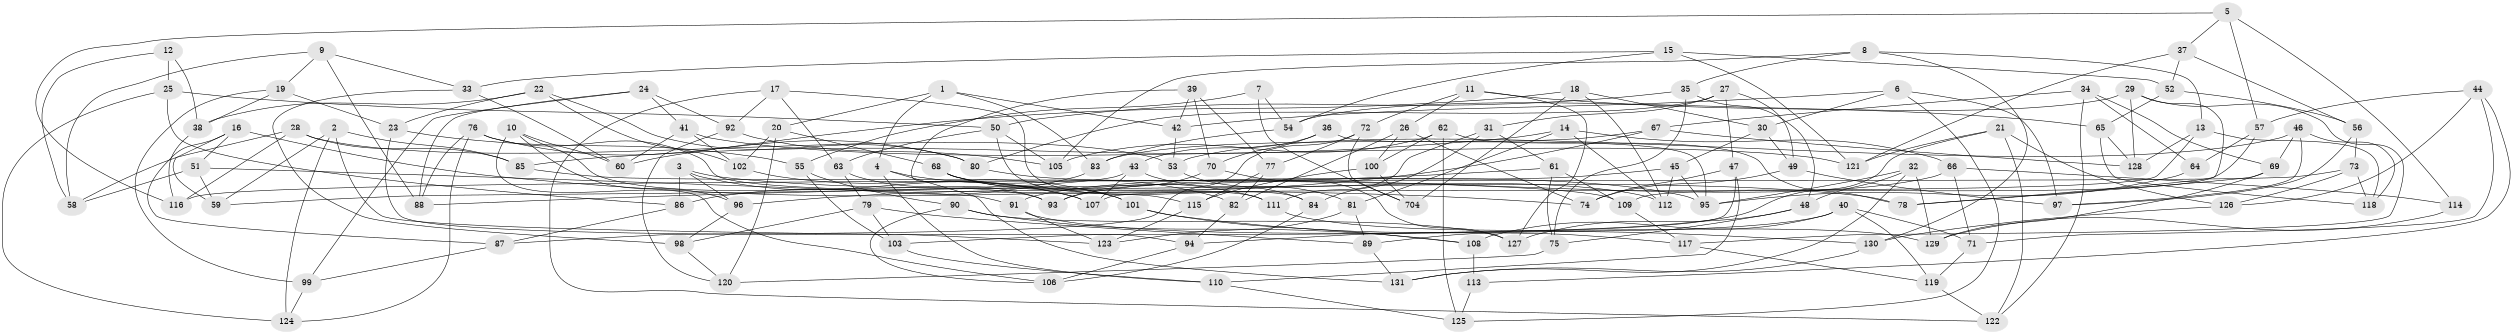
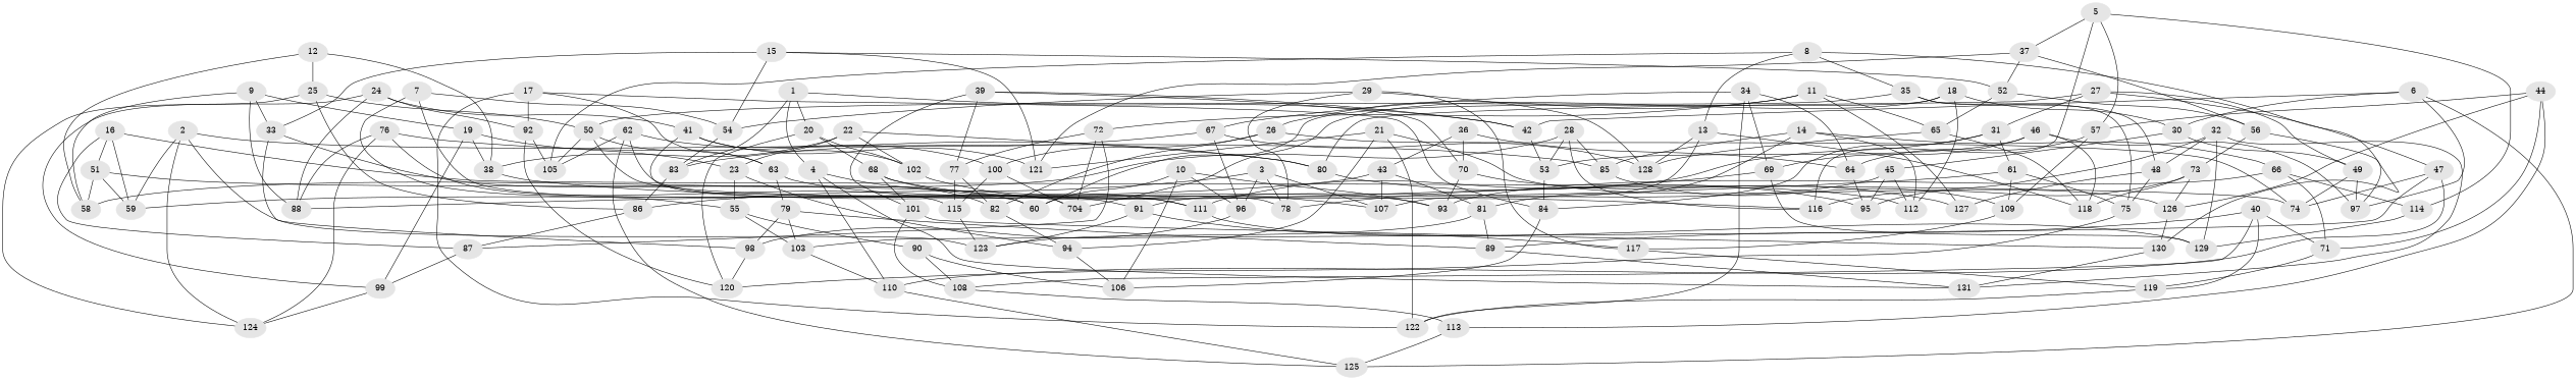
  graph {
    node [color=gray90 style=filled]
    1
    4
    20
    42
    83
    82
    110
    131
    68
    102
    120
    53
    86
    2
    59
    85
    123
    124
    109
    3
    78
    96
    107
    87
    98
    94
    125
    5
    37
    57
    114
    116
    52
    121
    56
    64
    129
    6
    30
    97
    49
    45
    7
    54
    55
    n46 [label=704]
    103
    90
    8
    105
    13
    35
    130
    118
    128
    50
    48
    75
    9
    19
    33
    58
    88
    38
    23
    99
    60
    10
    93
    106
    11
    26
    65
    72
    127
    74
    100
    77
    12
    25
    113
    14
    66
    81
    112
    71
    89
    15
    16
    51
    91
    17
    63
    84
    92
    122
    79
    18
    111
    101
    21
    126
    22
    80
    95
    24
    41
    115
    27
    31
    47
    61
    28
    29
    117
    119
    32
    34
    67
    69
    36
    43
    70
    73
    39
    108
    40
    44
    46
    62
    76
    1 -- 4
    1 -- 20
    1 -- 42
    1 -- 83
    4 -- 82
    4 -- 110
    4 -- 131
    20 -- 68
    20 -- 102
    20 -- 120
    42 -- 53
    83 -- 86
    82 -- 94
    110 -- 125
    68 -- 112
    68 -- 111
    68 -- 101
    102 -- 107
    53 -- 84
    86 -- 87
    2 -- 59
    2 -- 85
    2 -- 123
    2 -- 124
    85 -- 109
    109 -- 117
    3 -- 86
    3 -- 78
    3 -- 96
    3 -- 107
    96 -- 98
    87 -- 99
    98 -- 120
    94 -- 106
    5 -- 37
    5 -- 57
    5 -- 114
    5 -- 116
    37 -- 52
    37 -- 121
    37 -- 56
    57 -- 109
    57 -- 64
    114 -- 129
    52 -- 56
    52 -- 65
    56 -- 97
    56 -- 73
    64 -- 95
    6 -- 42
    6 -- 125
    6 -- 30
    6 -- 97
    30 -- 49
    30 -- 45
    49 -- 97
    49 -- 74
    45 -- 112
    45 -- 91
    45 -- 95
    7 -- 54
    7 -- 55
    7 -- n46
    54 -- 83
    55 -- 103
    55 -- 90
    103 -- 110
    90 -- 106
-   90 -- 127
    90 -- 108
    8 -- 105
    8 -- 13
    8 -- 35
    8 -- 130
    13 -- 107
    13 -- 118
    13 -- 128
    35 -- 50
    35 -- 48
    35 -- 75
    130 -- 131
    50 -- 105
    50 -- 63
    50 -- 111
    48 -- 75
    48 -- 127
    75 -- 120
    9 -- 19
    9 -- 33
    9 -- 58
    9 -- 88
    19 -- 38
    19 -- 23
    19 -- 99
    33 -- 98
    33 -- 60
    38 -- 116
    23 -- 94
    23 -- 55
    99 -- 124
    10 -- 96
    10 -- 60
    10 -- 93
    10 -- 106
    11 -- 26
    11 -- 65
    11 -- 72
    11 -- 127
    26 -- 82
    26 -- 74
    26 -- 100
    65 -- 118
    65 -- 128
    72 -- 87
    72 -- n46
    72 -- 77
    100 -- n46
    100 -- 115
    77 -- 82
    77 -- 115
    12 -- 58
    12 -- 38
    12 -- 25
    25 -- 86
    25 -- 124
    25 -- 50
    113 -- 125
    14 -- 85
    14 -- 66
    14 -- 81
    14 -- 112
    66 -- 114
    66 -- 93
    66 -- 71
    81 -- 123
    81 -- 89
    71 -- 119
    89 -- 131
    15 -- 52
    15 -- 121
    15 -- 54
    15 -- 33
    16 -- 59
    16 -- 87
    16 -- 74
    16 -- 51
    51 -- 59
    51 -- 58
    51 -- 91
    91 -- 123
    91 -- 117
    17 -- 63
    17 -- 84
    17 -- 92
    17 -- 122
    63 -- 93
    63 -- 79
    84 -- 106
    92 -- 120
    92 -- 105
    79 -- 98
    79 -- 103
    79 -- 89
    18 -- 30
    18 -- n46
    18 -- 60
    18 -- 112
    111 -- 129
    101 -- 130
    101 -- 108
    21 -- 94
    21 -- 121
    21 -- 122
    21 -- 126
    126 -- 130
    22 -- 102
    22 -- 38
    22 -- 23
    22 -- 80
    80 -- 95
    24 -- 88
    24 -- 99
    24 -- 92
    24 -- 41
    41 -- 102
    41 -- 121
    41 -- 60
    115 -- 123
    27 -- 49
    27 -- 80
    27 -- 31
    27 -- 47
    31 -- 84
    31 -- 111
    31 -- 61
    47 -- 110
    47 -- 103
    47 -- 74
    61 -- 109
    61 -- 75
    61 -- 88
    28 -- 53
    28 -- 85
    28 -- 116
    28 -- 58
    29 -- 78
    29 -- 54
    29 -- 128
    29 -- 117
    117 -- 119
    119 -- 122
    32 -- 131
    32 -- 129
    32 -- 48
    32 -- 95
    34 -- 64
    34 -- 122
    34 -- 67
    34 -- 69
    67 -- 83
    67 -- 96
    67 -- 128
    69 -- 78
    69 -- 129
-   36 -- 95
+   36 -- 64
    36 -- 43
    36 -- 70
    43 -- 59
    43 -- 107
    43 -- 81
    70 -- 93
    70 -- 127
    73 -- 116
    73 -- 118
    73 -- 126
    39 -- 42
    39 -- 77
    39 -- 101
    39 -- 70
    108 -- 113
    40 -- 71
    40 -- 89
    40 -- 119
    40 -- 108
    44 -- 57
    44 -- 113
    44 -- 71
    44 -- 126
    46 -- 53
    46 -- 97
    46 -- 118
    46 -- 69
    62 -- 78
    62 -- 125
    62 -- 105
    62 -- 100
    76 -- 124
    76 -- 88
    76 -- 80
    76 -- 115
  }
